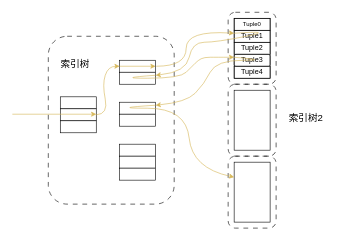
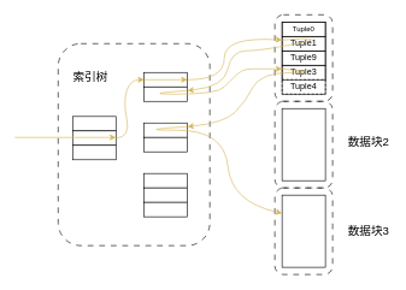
  <mxCell id="0" />
  <mxCell id="1" parent="0" />
  <mxCell id="2" value="" style="rounded=1;whiteSpace=wrap;html=1;dashed=1;dashPattern=8 8;fillColor=none;" vertex="1" parent="1"><mxGeometry x="380" y="260" width="80" height="120" as="geometry" /></mxCell>
  <mxCell id="3" value="" style="rounded=1;whiteSpace=wrap;html=1;dashed=1;dashPattern=8 8;fillColor=none;" vertex="1" parent="1"><mxGeometry x="380" y="140" width="80" height="120" as="geometry" /></mxCell>
  <mxCell id="4" value="" style="rounded=1;whiteSpace=wrap;html=1;dashed=1;dashPattern=8 8;fillColor=none;" vertex="1" parent="1"><mxGeometry x="380" y="20" width="80" height="120" as="geometry" /></mxCell>
  <mxCell id="5" value="" style="rounded=1;whiteSpace=wrap;html=1;fillColor=none;dashed=1;dashPattern=8 8;" vertex="1" parent="1"><mxGeometry x="80" y="60" width="210" height="280" as="geometry" /></mxCell>
  <mxCell id="6" value="" style="group" vertex="1" connectable="0" parent="1"><mxGeometry x="390" y="30" width="60" height="100" as="geometry" /></mxCell>
  <mxCell id="7" value="" style="rounded=0;whiteSpace=wrap;html=1;fillColor=none;" vertex="1" parent="6"><mxGeometry width="60" height="100" as="geometry" /></mxCell>
  <mxCell id="8" value="&lt;font style=&quot;font-size: 10px;&quot;&gt;Tuple0&lt;/font&gt;" style="rounded=0;whiteSpace=wrap;html=1;fillColor=none;" vertex="1" parent="6"><mxGeometry width="60" height="20" as="geometry" /></mxCell>
  <mxCell id="9" value="Tuple1" style="rounded=0;whiteSpace=wrap;html=1;fillColor=none;" vertex="1" parent="6"><mxGeometry y="20" width="60" height="20" as="geometry" /></mxCell>
- <mxCell id="10" value="Tuple2" style="rounded=0;whiteSpace=wrap;html=1;fillColor=none;" vertex="1" parent="6"><mxGeometry y="40" width="60" height="20" as="geometry" /></mxCell>
- <mxCell id="11" value="Tuple3" style="whiteSpace=wrap;html=1;fillColor=none;rounded=1;" vertex="1" parent="6"><mxGeometry y="60" width="60" height="20" as="geometry" /></mxCell>
- <mxCell id="12" value="Tuple4" style="rounded=0;whiteSpace=wrap;html=1;fillColor=none;" vertex="1" parent="6"><mxGeometry y="80" width="60" height="20" as="geometry" /></mxCell>
+ <mxCell id="10" value="Tuple9" style="rounded=0;whiteSpace=wrap;html=1;fillColor=none;" vertex="1" parent="6"><mxGeometry y="40" width="60" height="20" as="geometry" /></mxCell>
+ <mxCell id="11" value="Tuple3" style="rounded=0;whiteSpace=wrap;html=1;fillColor=none;" vertex="1" parent="6"><mxGeometry y="60" width="60" height="20" as="geometry" /></mxCell>
+ <mxCell id="12" value="Tuple4" style="rounded=0;whiteSpace=wrap;html=1;fillColor=none;dashed=1;" vertex="1" parent="6"><mxGeometry y="80" width="60" height="20" as="geometry" /></mxCell>
  <mxCell id="13" value="" style="rounded=0;whiteSpace=wrap;html=1;fillColor=none;" vertex="1" parent="1"><mxGeometry x="390" y="150" width="60" height="100" as="geometry" /></mxCell>
  <mxCell id="14" value="" style="rounded=0;whiteSpace=wrap;html=1;fillColor=none;" vertex="1" parent="1"><mxGeometry x="390" y="270" width="60" height="100" as="geometry" /></mxCell>
- <mxCell id="15" value="&lt;font style=&quot;font-size: 16px;&quot;&gt;索引树2&lt;/font&gt;" style="text;html=1;strokeColor=none;fillColor=none;align=center;verticalAlign=middle;whiteSpace=wrap;rounded=0;" vertex="1" parent="1"><mxGeometry x="480" y="180" width="60" height="30" as="geometry" /></mxCell>
+ <mxCell id="15" value="&lt;font style=&quot;font-size: 16px;&quot;&gt;数据块2&lt;/font&gt;" style="text;html=1;strokeColor=none;fillColor=none;align=center;verticalAlign=middle;whiteSpace=wrap;rounded=0;" vertex="1" parent="1"><mxGeometry x="480" y="180" width="60" height="30" as="geometry" /></mxCell>
+ <mxCell id="16" value="&lt;font style=&quot;font-size: 16px;&quot;&gt;数据块3&lt;/font&gt;" style="text;html=1;strokeColor=none;fillColor=none;align=center;verticalAlign=middle;whiteSpace=wrap;rounded=0;" vertex="1" parent="1"><mxGeometry x="480" y="305" width="60" height="30" as="geometry" /></mxCell>
  <mxCell id="17" value="" style="group" vertex="1" connectable="0" parent="1"><mxGeometry x="100" y="161" width="60" height="60" as="geometry" /></mxCell>
  <mxCell id="18" value="" style="rounded=0;whiteSpace=wrap;html=1;" vertex="1" parent="17"><mxGeometry width="60" height="20" as="geometry" /></mxCell>
  <mxCell id="19" value="" style="rounded=0;whiteSpace=wrap;html=1;" vertex="1" parent="17"><mxGeometry y="20" width="60" height="20" as="geometry" /></mxCell>
  <mxCell id="20" value="" style="rounded=0;whiteSpace=wrap;html=1;" vertex="1" parent="17"><mxGeometry y="40" width="60" height="20" as="geometry" /></mxCell>
  <mxCell id="21" value="" style="group" vertex="1" connectable="0" parent="1"><mxGeometry x="199" y="100" width="60" height="40" as="geometry" /></mxCell>
  <mxCell id="22" value="" style="rounded=0;whiteSpace=wrap;html=1;" vertex="1" parent="21"><mxGeometry width="60" height="20" as="geometry" /></mxCell>
  <mxCell id="23" value="" style="rounded=0;whiteSpace=wrap;html=1;" vertex="1" parent="21"><mxGeometry y="20" width="60" height="20" as="geometry" /></mxCell>
  <mxCell id="24" value="" style="endArrow=classic;html=1;rounded=0;fontSize=16;exitX=0;exitY=0.5;exitDx=0;exitDy=0;entryX=1;entryY=0.5;entryDx=0;entryDy=0;fillColor=#fff2cc;strokeColor=#d6b656;" edge="1" parent="21" source="22" target="22"><mxGeometry width="50" height="50" relative="1" as="geometry"><mxPoint x="-39" y="-30" as="sourcePoint" /><mxPoint x="11" y="-80" as="targetPoint" /></mxGeometry></mxCell>
  <mxCell id="25" value="" style="group" vertex="1" connectable="0" parent="1"><mxGeometry x="199" y="170" width="60" height="40" as="geometry" /></mxCell>
  <mxCell id="26" value="" style="rounded=0;whiteSpace=wrap;html=1;" vertex="1" parent="25"><mxGeometry width="60" height="20" as="geometry" /></mxCell>
  <mxCell id="27" value="" style="rounded=0;whiteSpace=wrap;html=1;" vertex="1" parent="25"><mxGeometry y="20" width="60" height="20" as="geometry" /></mxCell>
  <mxCell id="28" value="" style="group" vertex="1" connectable="0" parent="1"><mxGeometry x="199" y="240" width="60" height="60" as="geometry" /></mxCell>
  <mxCell id="29" value="" style="rounded=0;whiteSpace=wrap;html=1;" vertex="1" parent="28"><mxGeometry width="60" height="20" as="geometry" /></mxCell>
  <mxCell id="30" value="" style="rounded=0;whiteSpace=wrap;html=1;" vertex="1" parent="28"><mxGeometry y="20" width="60" height="20" as="geometry" /></mxCell>
  <mxCell id="31" value="" style="rounded=0;whiteSpace=wrap;html=1;" vertex="1" parent="28"><mxGeometry y="40" width="60" height="20" as="geometry" /></mxCell>
  <mxCell id="32" value="&lt;font style=&quot;font-size: 16px;&quot;&gt;索引树&lt;/font&gt;" style="text;html=1;strokeColor=none;fillColor=none;align=center;verticalAlign=middle;whiteSpace=wrap;rounded=0;" vertex="1" parent="1"><mxGeometry x="95" y="90" width="60" height="30" as="geometry" /></mxCell>
  <mxCell id="33" value="" style="endArrow=classic;html=1;rounded=0;fontSize=16;fillColor=#fff2cc;strokeColor=#d6b656;" edge="1" parent="1"><mxGeometry width="50" height="50" relative="1" as="geometry"><mxPoint x="20" y="190" as="sourcePoint" /><mxPoint x="160" y="190" as="targetPoint" /></mxGeometry></mxCell>
  <mxCell id="34" value="" style="curved=1;endArrow=classic;html=1;rounded=0;fontSize=16;entryX=0;entryY=0.5;entryDx=0;entryDy=0;exitX=1;exitY=0.5;exitDx=0;exitDy=0;fillColor=#fff2cc;strokeColor=#d6b656;" edge="1" parent="1" source="19" target="22"><mxGeometry width="50" height="50" relative="1" as="geometry"><mxPoint x="210" y="240" as="sourcePoint" /><mxPoint x="260" y="190" as="targetPoint" /><Array as="points"><mxPoint x="180" y="190" /><mxPoint x="170" y="140" /><mxPoint x="180" y="110" /></Array></mxGeometry></mxCell>
  <mxCell id="35" value="" style="curved=1;endArrow=classic;html=1;rounded=0;fontSize=16;entryX=0;entryY=0.25;entryDx=0;entryDy=0;fillColor=#fff2cc;strokeColor=#d6b656;" edge="1" parent="1" target="7"><mxGeometry width="50" height="50" relative="1" as="geometry"><mxPoint x="260" y="110" as="sourcePoint" /><mxPoint x="350" y="60" as="targetPoint" /><Array as="points"><mxPoint x="310" y="110" /><mxPoint x="310" y="50" /></Array></mxGeometry></mxCell>
  <mxCell id="36" value="" style="curved=1;endArrow=classic;html=1;rounded=0;fontSize=10;exitX=0;exitY=0.25;exitDx=0;exitDy=0;entryX=1;entryY=0.25;entryDx=0;entryDy=0;fillColor=#fff2cc;strokeColor=#d6b656;" edge="1" parent="1" source="9" target="23"><mxGeometry width="50" height="50" relative="1" as="geometry"><mxPoint x="310" y="80" as="sourcePoint" /><mxPoint x="260" y="130" as="targetPoint" /><Array as="points"><mxPoint x="460" y="50" /><mxPoint x="360" y="70" /><mxPoint x="320" y="70" /><mxPoint x="310" y="120" /></Array></mxGeometry></mxCell>
  <mxCell id="37" value="" style="curved=1;endArrow=classic;html=1;rounded=0;fontSize=10;fillColor=#fff2cc;strokeColor=#d6b656;exitX=1;exitY=0.25;exitDx=0;exitDy=0;entryX=0;entryY=0.25;entryDx=0;entryDy=0;" edge="1" parent="1" source="23" target="11"><mxGeometry width="50" height="50" relative="1" as="geometry"><mxPoint x="320" y="180" as="sourcePoint" /><mxPoint x="370" y="130" as="targetPoint" /><Array as="points"><mxPoint x="190" y="130" /><mxPoint x="300" y="130" /><mxPoint x="320" y="110" /><mxPoint x="330" y="100" /><mxPoint x="340" y="95" /><mxPoint x="360" y="95" /></Array></mxGeometry></mxCell>
  <mxCell id="38" value="" style="curved=1;endArrow=classic;html=1;rounded=0;fontSize=10;fillColor=#fff2cc;strokeColor=#d6b656;exitX=0;exitY=0.25;exitDx=0;exitDy=0;entryX=1;entryY=0.25;entryDx=0;entryDy=0;" edge="1" parent="1" source="11" target="26"><mxGeometry width="50" height="50" relative="1" as="geometry"><mxPoint x="320" y="230" as="sourcePoint" /><mxPoint x="370" y="180" as="targetPoint" /><Array as="points"><mxPoint x="450" y="100" /><mxPoint x="360" y="100" /><mxPoint x="340" y="140" /><mxPoint x="310" y="170" /></Array></mxGeometry></mxCell>
  <mxCell id="39" value="" style="curved=1;endArrow=classic;html=1;rounded=0;fontSize=10;exitX=1;exitY=0.25;exitDx=0;exitDy=0;fillColor=#fff2cc;strokeColor=#d6b656;entryX=0;entryY=0.25;entryDx=0;entryDy=0;" edge="1" parent="1" source="26" target="14"><mxGeometry width="50" height="50" relative="1" as="geometry"><mxPoint x="310" y="230" as="sourcePoint" /><mxPoint x="360" y="180" as="targetPoint" /><Array as="points"><mxPoint x="180" y="180" /><mxPoint x="310" y="180" /><mxPoint x="320" y="280" /></Array></mxGeometry></mxCell>
